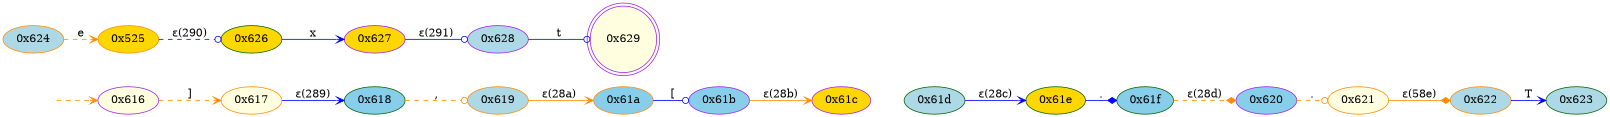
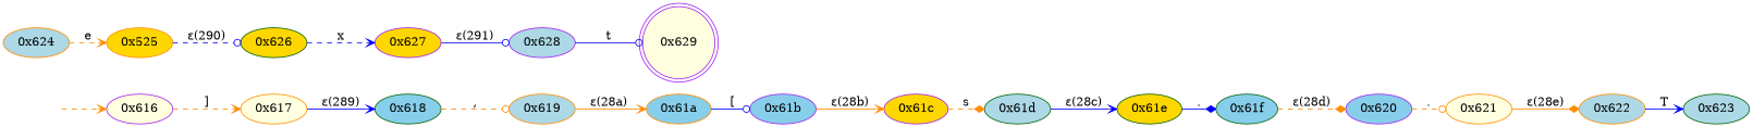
  digraph {
    rankdir=LR
    node [style=filled color=purple fillcolor=lightblue]
    edge [arrowhead=vee color=darkorange style=solid]
    fake [style=invisible color="" fillcolor=""]
    "0x616" [fillcolor=lightyellow root=true]
    "0x617" [color=darkorange fillcolor=lightyellow]
    "0x618" [color=darkgreen fillcolor=skyblue]
    "0x619" [color=darkorange]
    "0x61a" [color=darkorange fillcolor=skyblue]
    "0x61b" [fillcolor=skyblue]
    "0x61c" [fillcolor=gold]
    "0x61d" [color=darkgreen]
    "0x61e" [color=darkgreen fillcolor=gold]
    "0x61f" [color=darkgreen fillcolor=skyblue]
    "0x620" [fillcolor=skyblue]
    "0x621" [color=darkorange fillcolor=lightyellow]
    "0x622" [color=darkorange]
    "0x623" [color=darkgreen]
    n16 [color=darkorange fillcolor=gold label="0x525"]
    "0x624" [color=darkorange]
    "0x626" [color=darkgreen fillcolor=gold]
    "0x627" [fillcolor=gold]
    "0x628"
    "0x629" [fillcolor=lightyellow shape=doublecircle]
    fake -> "0x616" [style=dashed]
    "0x616" -> "0x617" [label="]" style=dashed]
    "0x617" -> "0x618" [color=blue label="ε(289)"]
    "0x618" -> "0x619" [arrowhead=odot label="," style=dashed]
    "0x619" -> "0x61a" [label="ε(28a)"]
    "0x61a" -> "0x61b" [arrowhead=odot color=blue label="["]
    "0x61b" -> "0x61c" [label="ε(28b)"]
+   "0x61c" -> "0x61d" [arrowhead=diamond label=s style=dashed]
    "0x61d" -> "0x61e" [color=blue label="ε(28c)"]
    "0x61e" -> "0x61f" [arrowhead=diamond color=blue label="."]
    "0x61f" -> "0x620" [arrowhead=diamond label="ε(28d)" style=dashed]
    "0x620" -> "0x621" [arrowhead=odot label="." style=dashed]
-   "0x621" -> "0x622" [arrowhead=diamond label="ε(58e)"]
+   "0x621" -> "0x622" [arrowhead=diamond label="ε(28e)"]
    "0x622" -> "0x623" [color=blue label=T]
    n16 -> "0x626" [arrowhead=odot color=blue label="ε(290)" style=dashed]
    "0x624" -> n16 [label=e style=dashed]
-   "0x626" -> "0x627" [color=blue label=x]
+   "0x626" -> "0x627" [color=blue label=x style=dashed]
    "0x627" -> "0x628" [arrowhead=odot color=blue label="ε(291)"]
    "0x628" -> "0x629" [arrowhead=odot color=blue label=t]
  }
